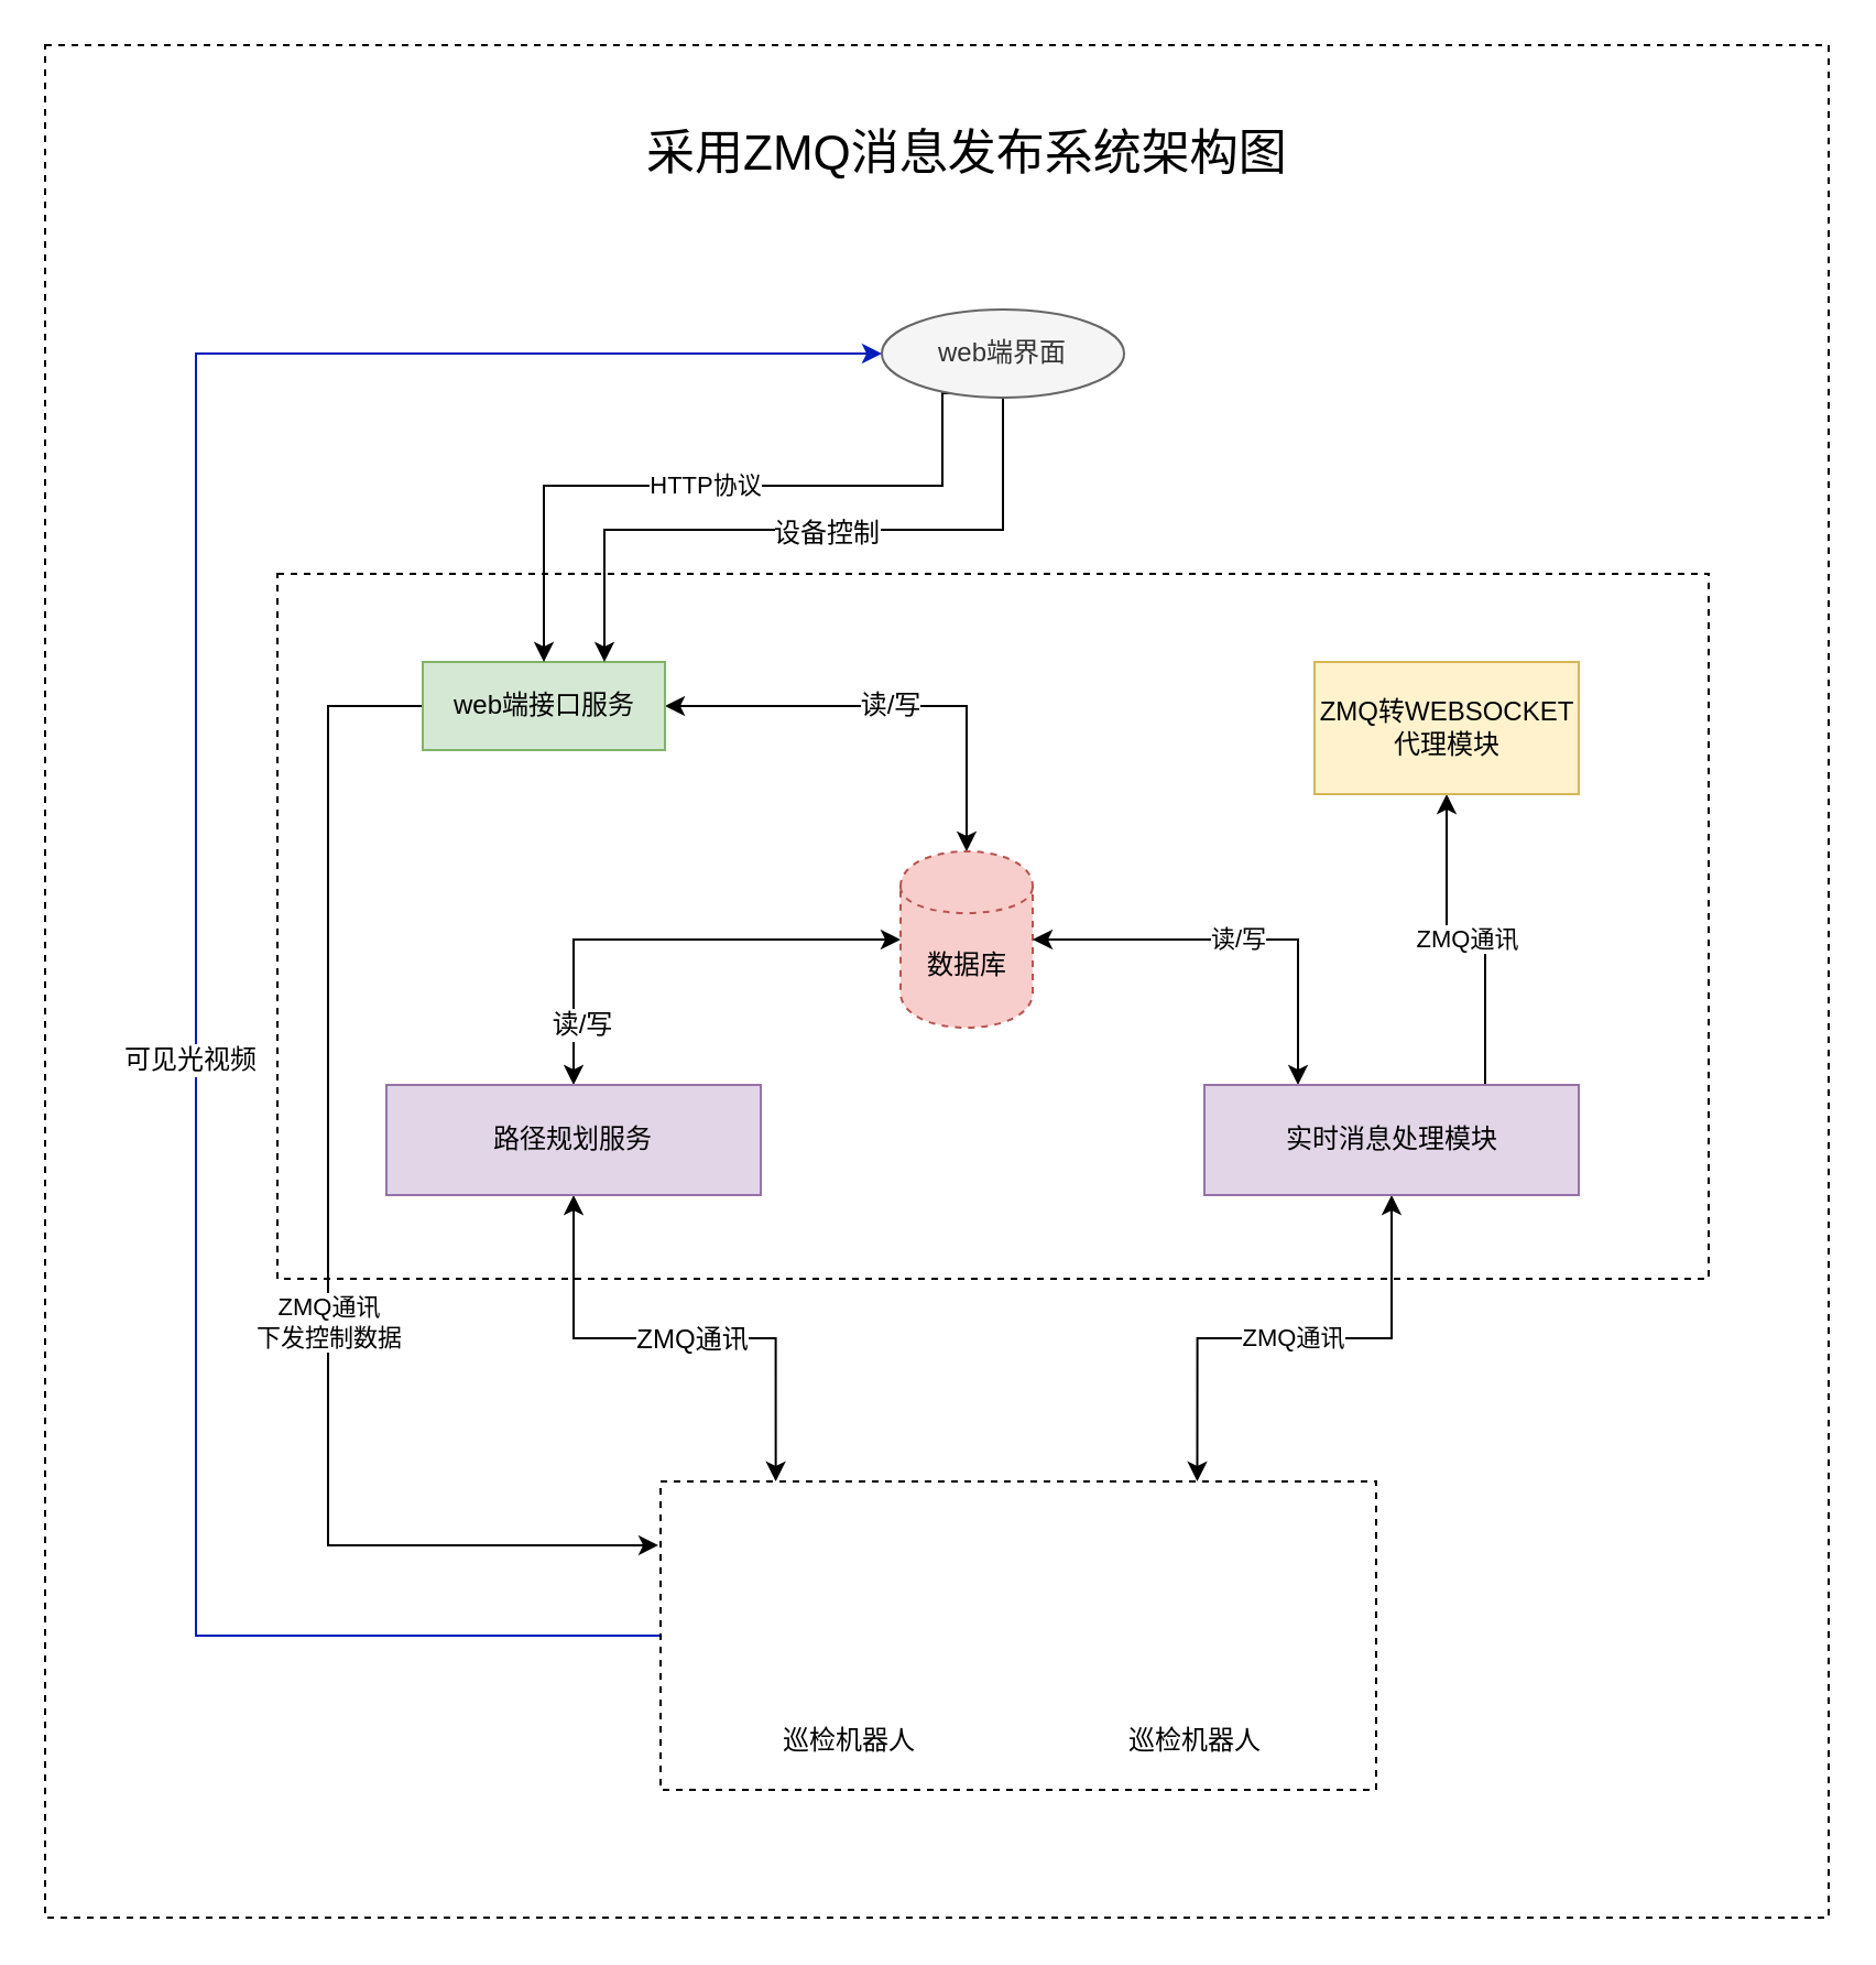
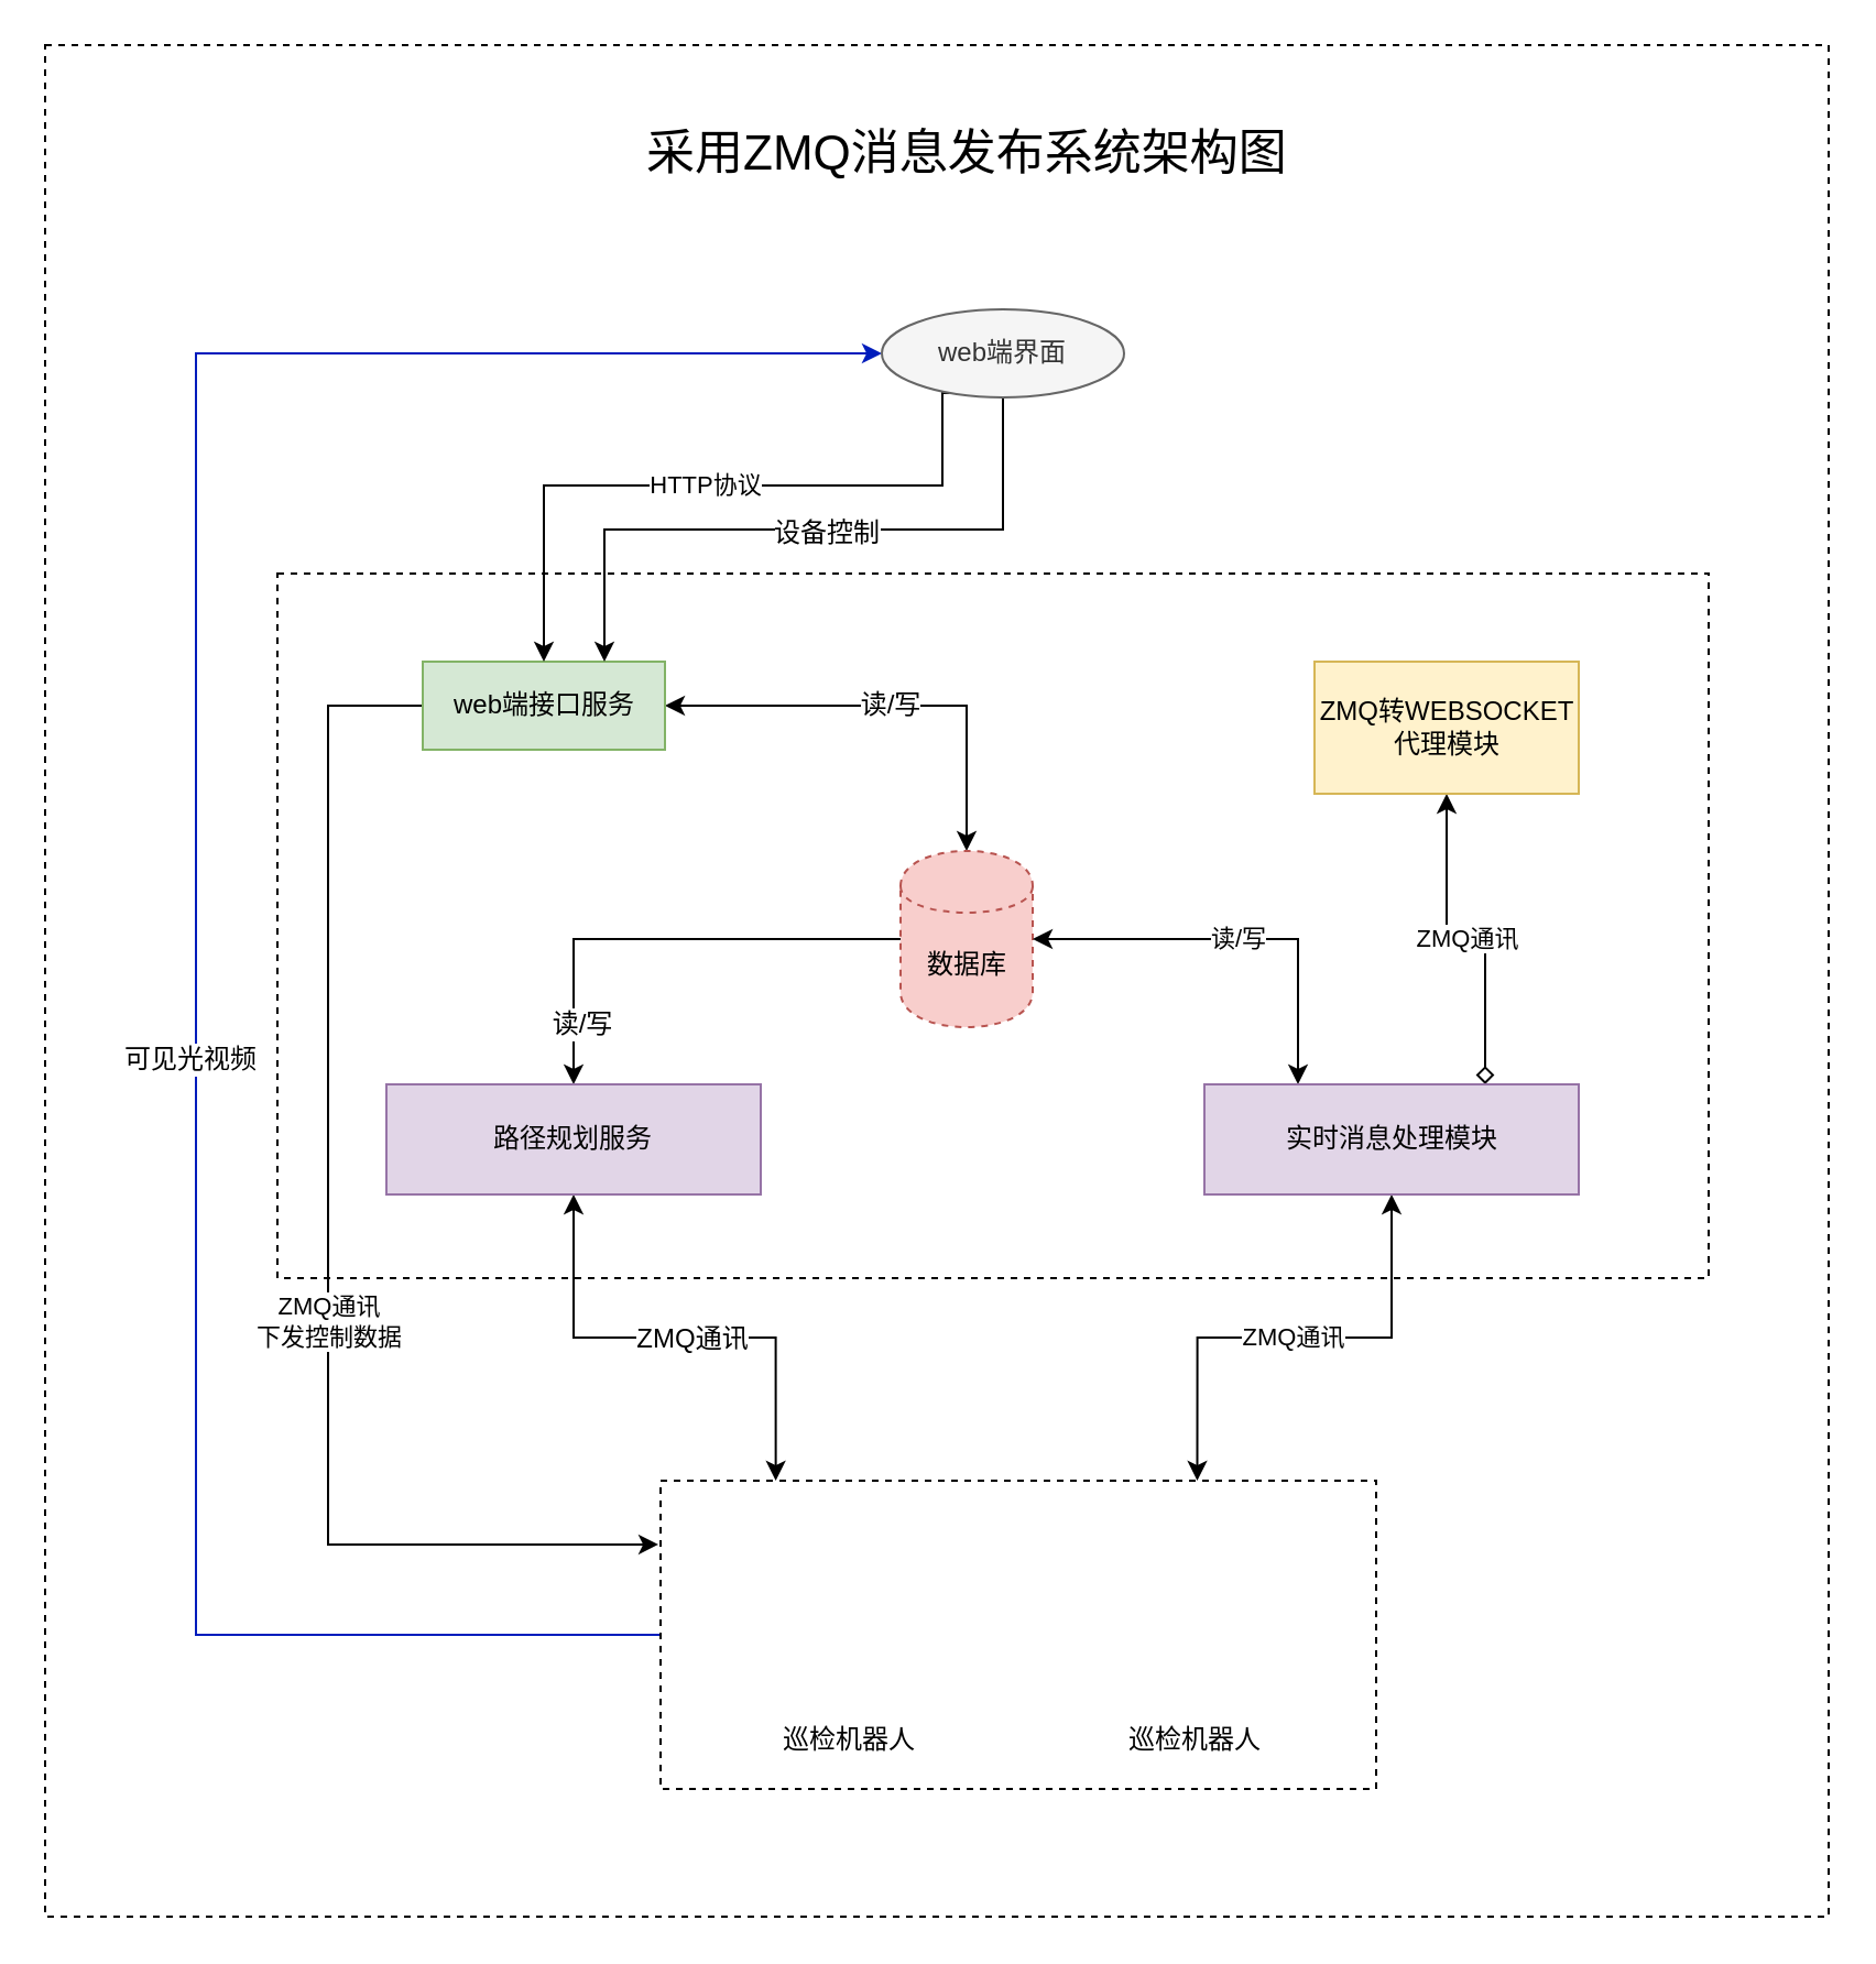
  <mxCell id="0" />
  <mxCell id="1" parent="0" />
  <mxCell id="2" value="" style="rounded=0;whiteSpace=wrap;html=1;dashed=1;" parent="1" vertex="1"><mxGeometry x="20" y="20" width="810" height="850" as="geometry" /></mxCell>
  <mxCell id="3" value="" style="rounded=0;whiteSpace=wrap;html=1;dashed=1;" parent="1" vertex="1"><mxGeometry x="125.5" y="260" width="650" height="320" as="geometry" /></mxCell>
  <mxCell id="4" style="edgeStyle=orthogonalEdgeStyle;rounded=0;orthogonalLoop=1;jettySize=auto;html=1;exitX=1;exitY=0.5;exitDx=0;exitDy=0;startArrow=classic;startFill=1;endArrow=classic;endFill=1;" parent="1" source="7" target="21" edge="1"><mxGeometry relative="1" as="geometry" /></mxCell>
  <mxCell id="5" value="读/写" style="text;html=1;resizable=0;points=[];align=center;verticalAlign=middle;labelBackgroundColor=#ffffff;" parent="4" vertex="1" connectable="0"><mxGeometry x="0.005" y="1" relative="1" as="geometry"><mxPoint as="offset" /></mxGeometry></mxCell>
  <mxCell id="6" value="ZMQ通讯&lt;br&gt;下发控制数据" style="edgeStyle=orthogonalEdgeStyle;rounded=0;orthogonalLoop=1;jettySize=auto;html=1;exitX=-0.003;exitY=0.207;exitDx=0;exitDy=0;startArrow=classic;startFill=1;endArrow=none;endFill=0;entryX=0;entryY=0.5;entryDx=0;entryDy=0;exitPerimeter=0;" parent="1" source="18" target="7" edge="1"><mxGeometry x="-0.477" y="-101" relative="1" as="geometry"><mxPoint x="288.5" y="701" as="sourcePoint" /><Array as="points"><mxPoint x="148.5" y="701" /><mxPoint x="148.5" y="320" /></Array><mxPoint x="-101" y="-101" as="offset" /></mxGeometry></mxCell>
  <mxCell id="7" value="web端接口服务" style="whiteSpace=wrap;html=1;fillColor=#d5e8d4;strokeColor=#82b366;" parent="1" vertex="1"><mxGeometry x="191.5" y="300" width="110" height="40" as="geometry" /></mxCell>
- <mxCell id="8" value="ZMQ通讯" style="edgeStyle=orthogonalEdgeStyle;rounded=0;orthogonalLoop=1;jettySize=auto;html=1;exitX=0.5;exitY=1;exitDx=0;exitDy=0;entryX=0.75;entryY=0;entryDx=0;entryDy=0;startArrow=classic;startFill=1;endArrow=none;endFill=0;" parent="1" source="9" target="23" edge="1"><mxGeometry relative="1" as="geometry" /></mxCell>
+ <mxCell id="8" value="ZMQ通讯" style="edgeStyle=orthogonalEdgeStyle;rounded=0;orthogonalLoop=1;jettySize=auto;html=1;exitX=0.5;exitY=1;exitDx=0;exitDy=0;entryX=0.75;entryY=0;entryDx=0;entryDy=0;startArrow=classic;startFill=1;endArrow=diamond;endFill=0;" parent="1" source="9" target="23" edge="1"><mxGeometry relative="1" as="geometry" /></mxCell>
  <mxCell id="9" value="ZMQ转WEBSOCKET代理模块" style="whiteSpace=wrap;html=1;fillColor=#fff2cc;strokeColor=#d6b656;" parent="1" vertex="1"><mxGeometry x="596.5" y="300" width="120" height="60" as="geometry" /></mxCell>
  <mxCell id="10" style="edgeStyle=orthogonalEdgeStyle;rounded=0;orthogonalLoop=1;jettySize=auto;html=1;exitX=0.5;exitY=1;exitDx=0;exitDy=0;entryX=0.161;entryY=0;entryDx=0;entryDy=0;entryPerimeter=0;startArrow=classic;startFill=1;" parent="1" source="14" target="18" edge="1"><mxGeometry relative="1" as="geometry" /></mxCell>
  <mxCell id="11" value="ZMQ通讯" style="text;html=1;resizable=0;points=[];align=center;verticalAlign=middle;labelBackgroundColor=#ffffff;" parent="10" vertex="1" connectable="0"><mxGeometry x="0.061" relative="1" as="geometry"><mxPoint as="offset" /></mxGeometry></mxCell>
- <mxCell id="12" style="edgeStyle=orthogonalEdgeStyle;rounded=0;orthogonalLoop=1;jettySize=auto;html=1;exitX=0.5;exitY=0;exitDx=0;exitDy=0;entryX=0;entryY=0.5;entryDx=0;entryDy=0;startArrow=classic;startFill=1;" parent="1" source="14" target="21" edge="1"><mxGeometry relative="1" as="geometry" /></mxCell>
+ <mxCell id="12" style="edgeStyle=orthogonalEdgeStyle;rounded=0;orthogonalLoop=1;jettySize=auto;html=1;exitX=0.5;exitY=0;exitDx=0;exitDy=0;entryX=0;entryY=0.5;entryDx=0;entryDy=0;startArrow=classic;startFill=1;endArrow=none;" parent="1" source="14" target="21" edge="1"><mxGeometry relative="1" as="geometry" /></mxCell>
  <mxCell id="13" value="读/写" style="text;html=1;resizable=0;points=[];align=center;verticalAlign=middle;labelBackgroundColor=#ffffff;" parent="12" vertex="1" connectable="0"><mxGeometry x="-0.361" y="-38" relative="1" as="geometry"><mxPoint as="offset" /></mxGeometry></mxCell>
  <mxCell id="14" value="路径规划服务" style="whiteSpace=wrap;html=1;fillColor=#e1d5e7;strokeColor=#9673a6;" parent="1" vertex="1"><mxGeometry x="175" y="492" width="170" height="50" as="geometry" /></mxCell>
  <mxCell id="15" value="ZMQ通讯" style="edgeStyle=orthogonalEdgeStyle;rounded=0;orthogonalLoop=1;jettySize=auto;html=1;exitX=0.75;exitY=0;exitDx=0;exitDy=0;startArrow=classic;startFill=1;" parent="1" source="18" target="23" edge="1"><mxGeometry relative="1" as="geometry" /></mxCell>
  <mxCell id="16" style="edgeStyle=orthogonalEdgeStyle;rounded=0;orthogonalLoop=1;jettySize=auto;html=1;startArrow=none;startFill=0;endArrow=classic;endFill=1;exitX=0;exitY=0.5;exitDx=0;exitDy=0;entryX=0;entryY=0.5;entryDx=0;entryDy=0;fillColor=#0050ef;strokeColor=#001DBC;" parent="1" source="18" target="27" edge="1"><mxGeometry relative="1" as="geometry"><mxPoint x="368.5" y="222" as="targetPoint" /><mxPoint x="278.5" y="779" as="sourcePoint" /><Array as="points"><mxPoint x="88.5" y="742" /><mxPoint x="88.5" y="160" /></Array></mxGeometry></mxCell>
  <mxCell id="17" value="可见光视频" style="text;html=1;resizable=0;points=[];align=center;verticalAlign=middle;labelBackgroundColor=#ffffff;" parent="16" vertex="1" connectable="0"><mxGeometry x="-0.144" y="3" relative="1" as="geometry"><mxPoint as="offset" /></mxGeometry></mxCell>
  <mxCell id="18" value="" style="rounded=0;whiteSpace=wrap;html=1;dashed=1;" parent="1" vertex="1"><mxGeometry x="299.5" y="672" width="325" height="140" as="geometry" /></mxCell>
  <mxCell id="19" value="巡检机器人" style="shape=image;html=1;verticalAlign=top;verticalLabelPosition=bottom;labelBackgroundColor=#ffffff;imageAspect=0;aspect=fixed;image=https://cdn2.iconfinder.com/data/icons/walle/128/basket_full.png;dashed=1;" parent="1" vertex="1"><mxGeometry x="342.5" y="692" width="84" height="84" as="geometry" /></mxCell>
  <mxCell id="20" value="巡检机器人" style="shape=image;html=1;verticalAlign=top;verticalLabelPosition=bottom;labelBackgroundColor=#ffffff;imageAspect=0;aspect=fixed;image=https://cdn2.iconfinder.com/data/icons/walle/128/basket_full.png;dashed=1;" parent="1" vertex="1"><mxGeometry x="499.5" y="692" width="84" height="84" as="geometry" /></mxCell>
  <mxCell id="21" value="数据库" style="shape=cylinder;whiteSpace=wrap;html=1;boundedLbl=1;backgroundOutline=1;dashed=1;fillColor=#f8cecc;strokeColor=#b85450;" parent="1" vertex="1"><mxGeometry x="408.5" y="386" width="60" height="80" as="geometry" /></mxCell>
  <mxCell id="22" value="读/写" style="edgeStyle=orthogonalEdgeStyle;rounded=0;orthogonalLoop=1;jettySize=auto;html=1;exitX=0.25;exitY=0;exitDx=0;exitDy=0;entryX=1;entryY=0.5;entryDx=0;entryDy=0;startArrow=classic;startFill=1;" parent="1" source="23" target="21" edge="1"><mxGeometry relative="1" as="geometry" /></mxCell>
  <mxCell id="23" value="实时消息处理模块" style="whiteSpace=wrap;html=1;fillColor=#e1d5e7;strokeColor=#9673a6;" parent="1" vertex="1"><mxGeometry x="546.5" y="492" width="170" height="50" as="geometry" /></mxCell>
  <mxCell id="24" value="HTTP协议" style="edgeStyle=orthogonalEdgeStyle;rounded=0;orthogonalLoop=1;jettySize=auto;html=1;exitX=0.25;exitY=1;exitDx=0;exitDy=0;entryX=0.5;entryY=0;entryDx=0;entryDy=0;startArrow=none;startFill=0;endArrow=classic;endFill=1;" parent="1" source="27" target="7" edge="1"><mxGeometry relative="1" as="geometry"><Array as="points"><mxPoint x="427.5" y="220" /><mxPoint x="246.5" y="220" /></Array></mxGeometry></mxCell>
  <mxCell id="25" style="edgeStyle=orthogonalEdgeStyle;rounded=0;orthogonalLoop=1;jettySize=auto;html=1;exitX=0.5;exitY=1;exitDx=0;exitDy=0;entryX=0.75;entryY=0;entryDx=0;entryDy=0;startArrow=none;startFill=0;endArrow=classic;endFill=1;" parent="1" source="27" target="7" edge="1"><mxGeometry relative="1" as="geometry" /></mxCell>
  <mxCell id="26" value="设备控制" style="text;html=1;resizable=0;points=[];align=center;verticalAlign=middle;labelBackgroundColor=#ffffff;" parent="25" vertex="1" connectable="0"><mxGeometry x="-0.063" y="1" relative="1" as="geometry"><mxPoint as="offset" /></mxGeometry></mxCell>
  <mxCell id="27" value="web端界面" style="ellipse;whiteSpace=wrap;html=1;fillColor=#f5f5f5;strokeColor=#666666;fontColor=#333333;" parent="1" vertex="1"><mxGeometry x="400" y="140" width="110" height="40" as="geometry" /></mxCell>
  <mxCell id="28" value="采用ZMQ消息发布系统架构图" style="text;html=1;strokeColor=none;fillColor=none;align=center;verticalAlign=middle;whiteSpace=wrap;rounded=0;dashed=1;fontSize=22;" parent="1" vertex="1"><mxGeometry x="266.5" y="60" width="344" height="20" as="geometry" /></mxCell>
